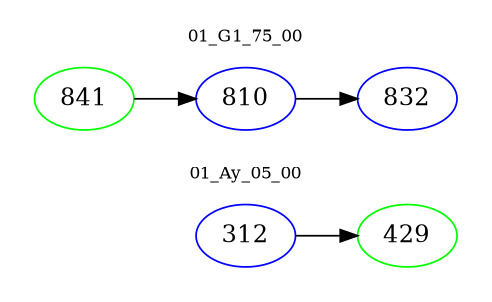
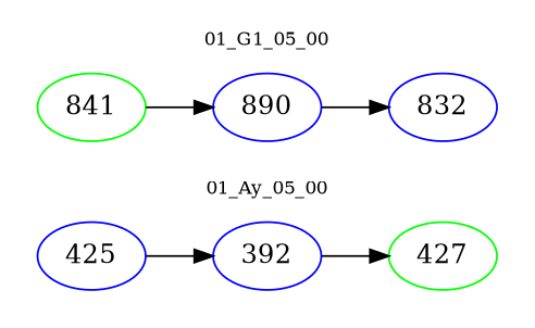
  digraph {
    rankdir=LR
    node [color=blue]
    edge [color=black]
-   n2 [label=312]
-   n3 [color=green label=429]
+   n1 [label=425]
+   n2 [label=392]
+   n3 [color=green label=427]
    n4 [color=green label=841]
-   n5 [label=810]
+   n5 [label=890]
    n6 [label=832]
    subgraph cluster_1 {
      color=white
      fontsize=10
      label="01_Ay_05_00"
+     n1
      n2
      n3
    }
    subgraph cluster_2 {
      color=white
      fontsize=10
-     label="01_G1_75_00"
+     label="01_G1_05_00"
      n4
      n5
      n6
    }
+   n1 -> n2
    n2 -> n3
    n4 -> n5
    n5 -> n6
  }
